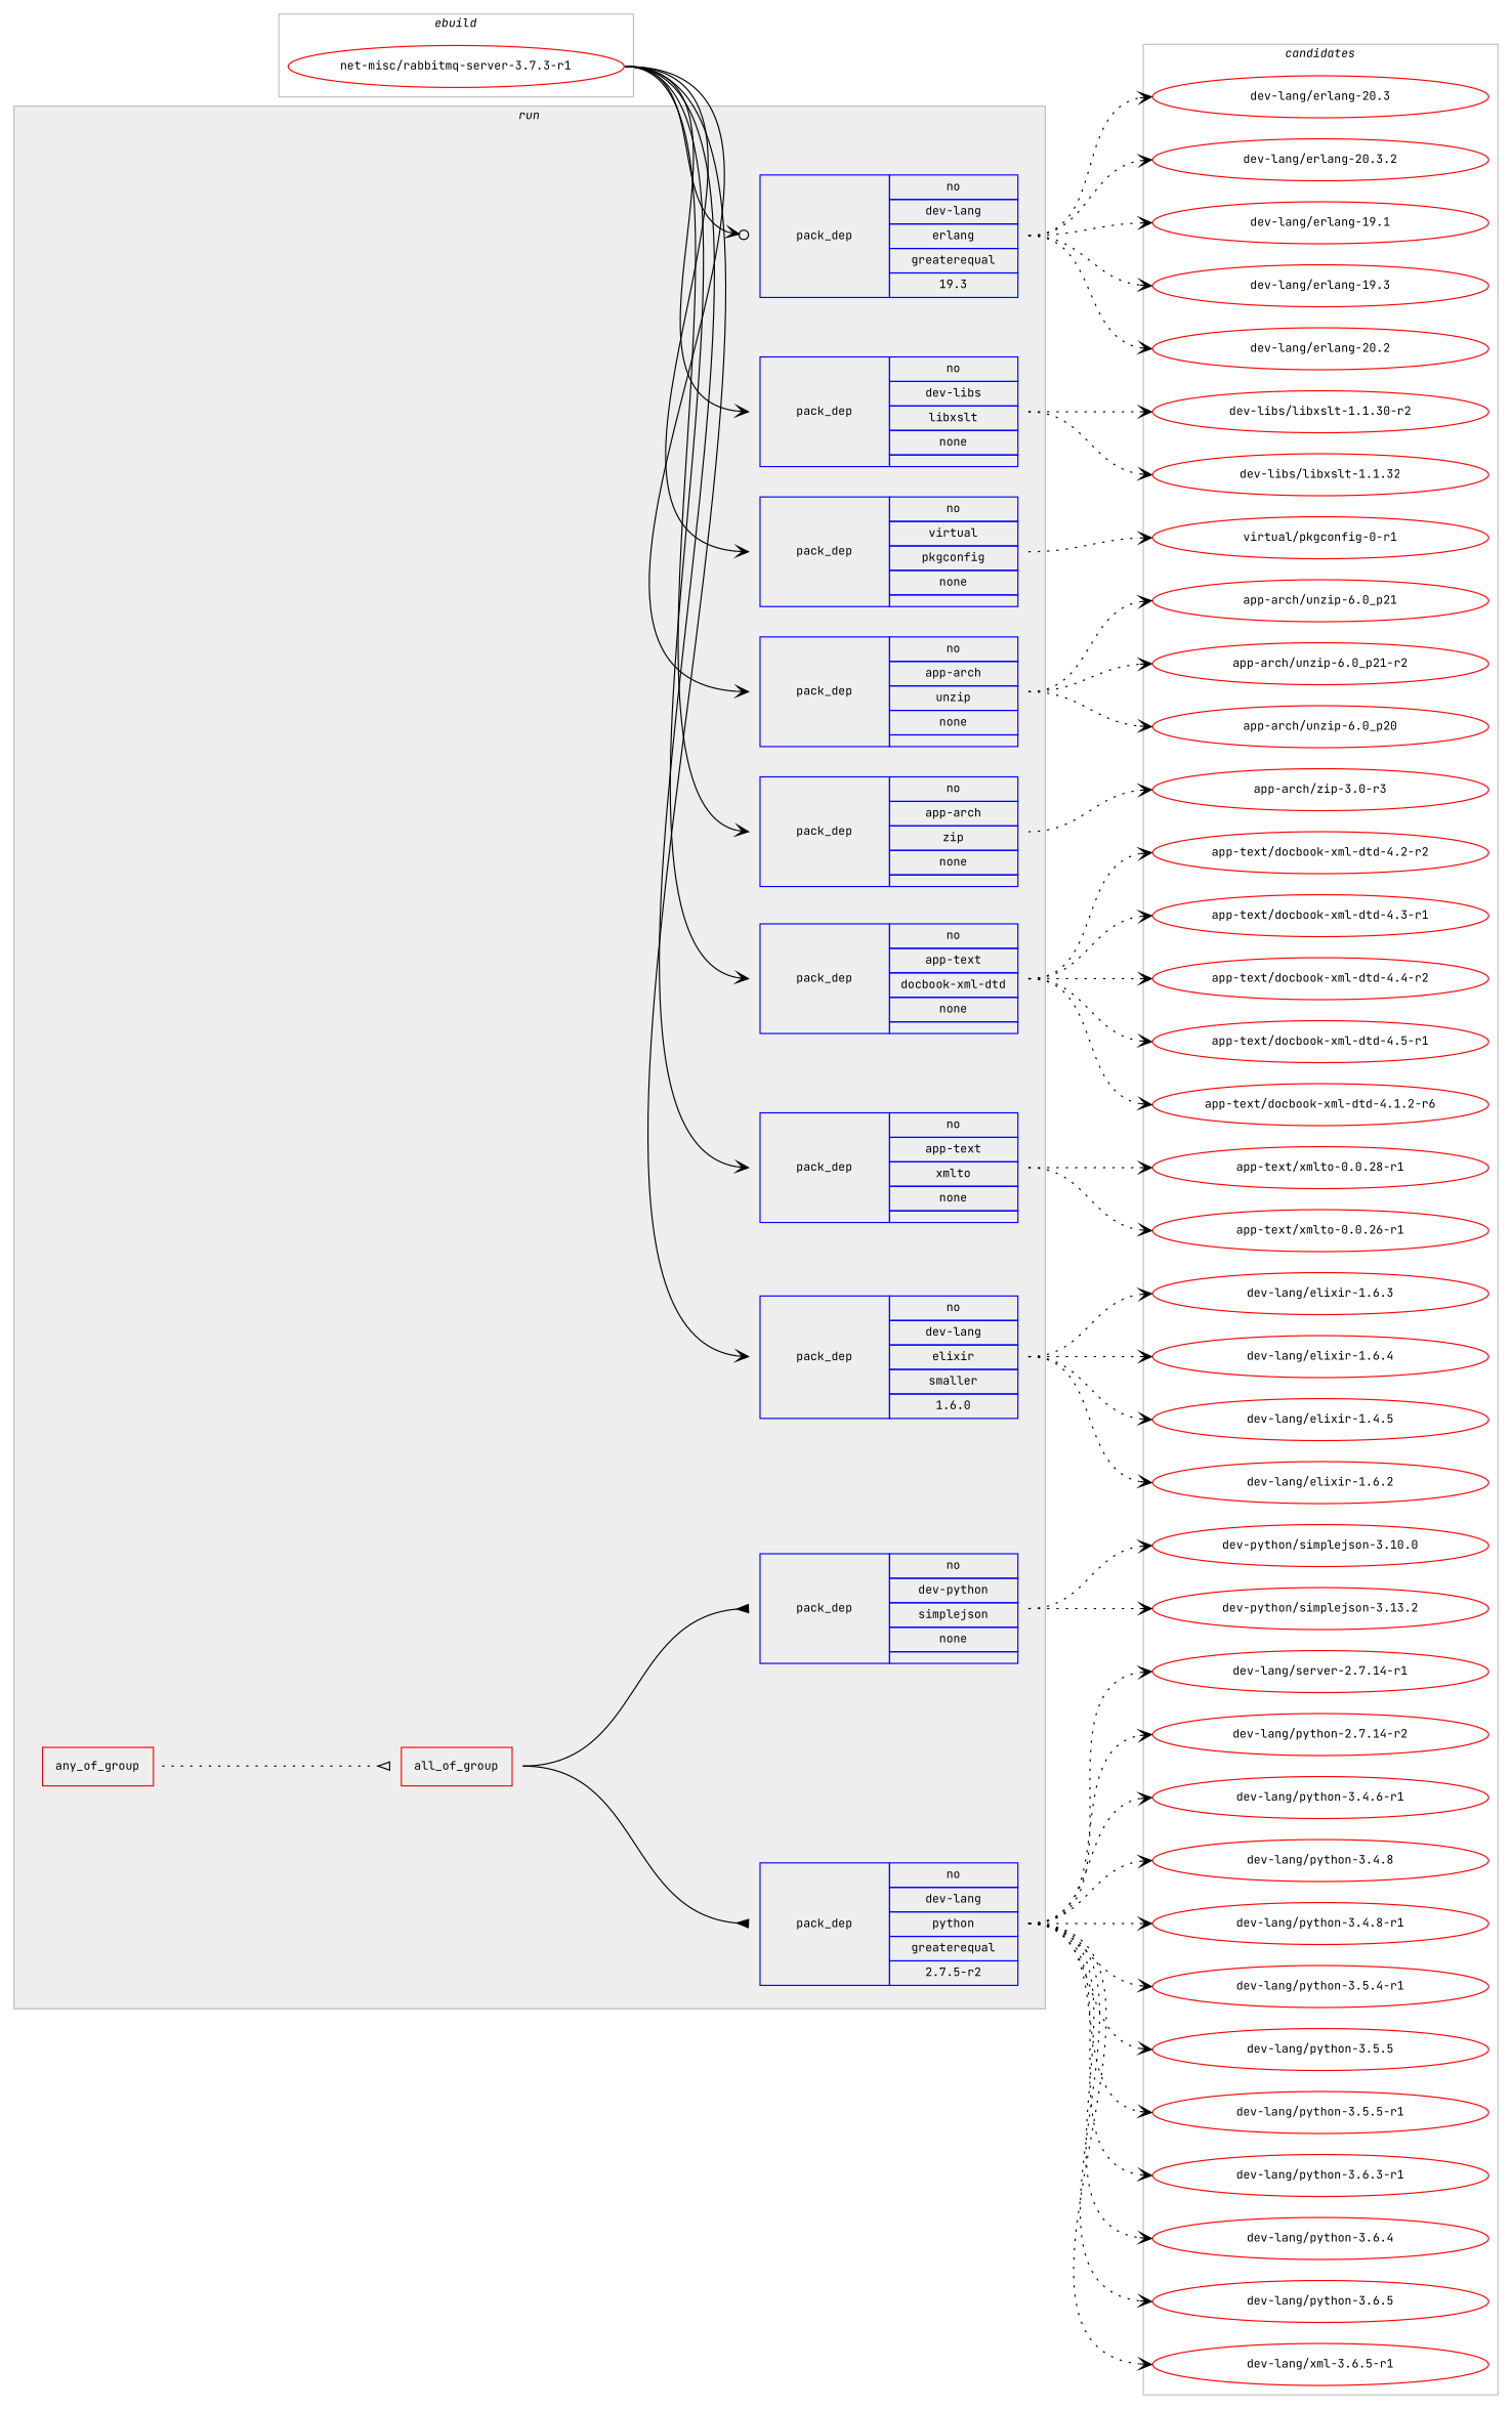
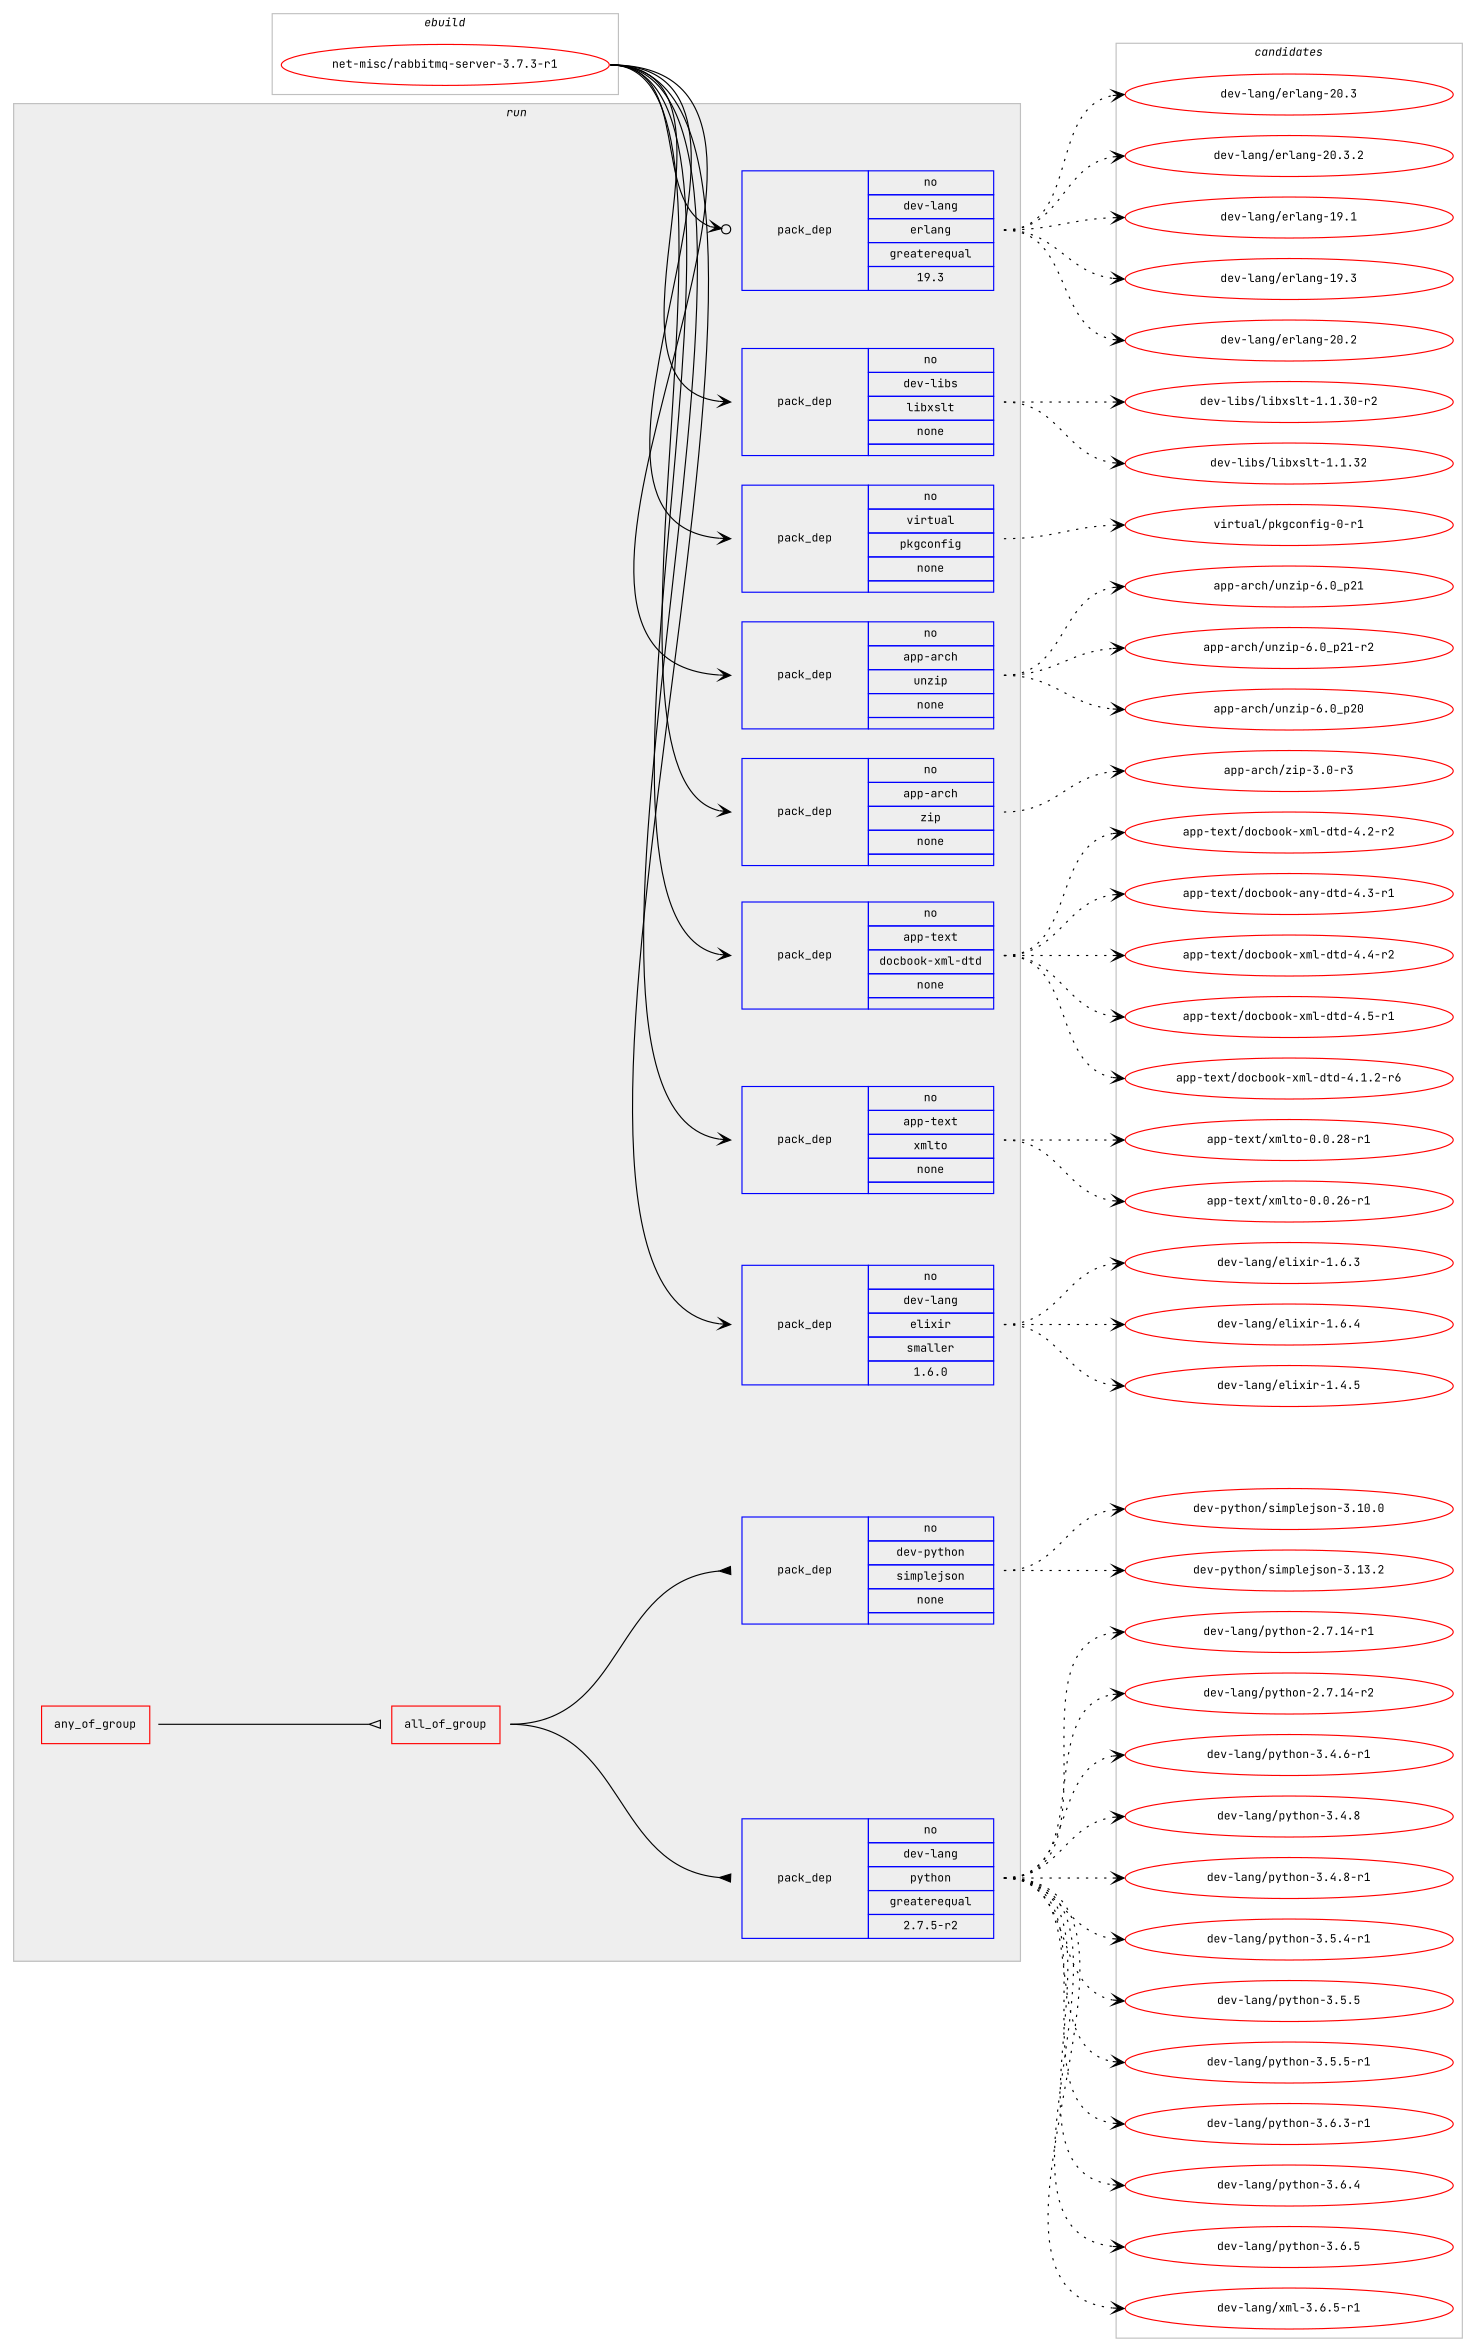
  digraph {
    compound=true
    concentrate=true
    fontname="JetBrains Mono"
    fontsize=10
    newrank=true
    rankdir=LR
    ranksep=1.5
    node [color=red fontname="JetBrains Mono" fontsize=10]
    edge [arrowhead=vee fontname="JetBrains Mono" headport=w style=dotted tailport=e weight=100]
    n1 [label="net-misc/rabbitmq-server-3.7.3-r1" width=4]
    n2 [color=blue label=<<TABLE BORDER="0" CELLBORDER="1" CELLSPACING="0" CELLPADDING="4" WIDTH="220"><TR><TD ROWSPAN="6" CELLPADDING="30">pack_dep</TD></TR><TR><TD WIDTH="110">no</TD></TR><TR><TD>dev-lang</TD></TR><TR><TD>python</TD></TR><TR><TD>greaterequal</TD></TR><TR><TD>2.7.5-r2</TD></TR></TABLE>> shape=none]
    n3 [color=blue label=<<TABLE BORDER="0" CELLBORDER="1" CELLSPACING="0" CELLPADDING="4" WIDTH="220"><TR><TD ROWSPAN="6" CELLPADDING="30">pack_dep</TD></TR><TR><TD WIDTH="110">no</TD></TR><TR><TD>dev-python</TD></TR><TR><TD>simplejson</TD></TR><TR><TD>none</TD></TR><TR><TD></TD></TR></TABLE>> shape=none]
    n4 [label=<<TABLE BORDER="0" CELLBORDER="1" CELLSPACING="0" CELLPADDING="4"><TR><TD CELLPADDING="10">all_of_group</TD></TR></TABLE>> shape=none]
    n5 [label=<<TABLE BORDER="0" CELLBORDER="1" CELLSPACING="0" CELLPADDING="4"><TR><TD CELLPADDING="10">any_of_group</TD></TR></TABLE>> shape=none]
    n6 [color=blue label=<<TABLE BORDER="0" CELLBORDER="1" CELLSPACING="0" CELLPADDING="4" WIDTH="220"><TR><TD ROWSPAN="6" CELLPADDING="30">pack_dep</TD></TR><TR><TD WIDTH="110">no</TD></TR><TR><TD>app-arch</TD></TR><TR><TD>unzip</TD></TR><TR><TD>none</TD></TR><TR><TD></TD></TR></TABLE>> shape=none]
    n7 [color=blue label=<<TABLE BORDER="0" CELLBORDER="1" CELLSPACING="0" CELLPADDING="4" WIDTH="220"><TR><TD ROWSPAN="6" CELLPADDING="30">pack_dep</TD></TR><TR><TD WIDTH="110">no</TD></TR><TR><TD>app-arch</TD></TR><TR><TD>zip</TD></TR><TR><TD>none</TD></TR><TR><TD></TD></TR></TABLE>> shape=none]
    n8 [color=blue label=<<TABLE BORDER="0" CELLBORDER="1" CELLSPACING="0" CELLPADDING="4" WIDTH="220"><TR><TD ROWSPAN="6" CELLPADDING="30">pack_dep</TD></TR><TR><TD WIDTH="110">no</TD></TR><TR><TD>app-text</TD></TR><TR><TD>docbook-xml-dtd</TD></TR><TR><TD>none</TD></TR><TR><TD></TD></TR></TABLE>> shape=none]
    n9 [color=blue label=<<TABLE BORDER="0" CELLBORDER="1" CELLSPACING="0" CELLPADDING="4" WIDTH="220"><TR><TD ROWSPAN="6" CELLPADDING="30">pack_dep</TD></TR><TR><TD WIDTH="110">no</TD></TR><TR><TD>app-text</TD></TR><TR><TD>xmlto</TD></TR><TR><TD>none</TD></TR><TR><TD></TD></TR></TABLE>> shape=none]
    n10 [color=blue label=<<TABLE BORDER="0" CELLBORDER="1" CELLSPACING="0" CELLPADDING="4" WIDTH="220"><TR><TD ROWSPAN="6" CELLPADDING="30">pack_dep</TD></TR><TR><TD WIDTH="110">no</TD></TR><TR><TD>dev-lang</TD></TR><TR><TD>elixir</TD></TR><TR><TD>smaller</TD></TR><TR><TD>1.6.0</TD></TR></TABLE>> shape=none]
    n11 [color=blue label=<<TABLE BORDER="0" CELLBORDER="1" CELLSPACING="0" CELLPADDING="4" WIDTH="220"><TR><TD ROWSPAN="6" CELLPADDING="30">pack_dep</TD></TR><TR><TD WIDTH="110">no</TD></TR><TR><TD>dev-libs</TD></TR><TR><TD>libxslt</TD></TR><TR><TD>none</TD></TR><TR><TD></TD></TR></TABLE>> shape=none]
    n12 [color=blue label=<<TABLE BORDER="0" CELLBORDER="1" CELLSPACING="0" CELLPADDING="4" WIDTH="220"><TR><TD ROWSPAN="6" CELLPADDING="30">pack_dep</TD></TR><TR><TD WIDTH="110">no</TD></TR><TR><TD>virtual</TD></TR><TR><TD>pkgconfig</TD></TR><TR><TD>none</TD></TR><TR><TD></TD></TR></TABLE>> shape=none]
    n13 [color=blue label=<<TABLE BORDER="0" CELLBORDER="1" CELLSPACING="0" CELLPADDING="4" WIDTH="220"><TR><TD ROWSPAN="6" CELLPADDING="30">pack_dep</TD></TR><TR><TD WIDTH="110">no</TD></TR><TR><TD>dev-lang</TD></TR><TR><TD>erlang</TD></TR><TR><TD>greaterequal</TD></TR><TR><TD>19.3</TD></TR></TABLE>> shape=none]
-   n14 [label="dev-lang/server-2.7.14-r1" width=4]
+   n14 [label="dev-lang/python-2.7.14-r1" width=4]
    n15 [label="dev-lang/python-2.7.14-r2" width=4]
    n16 [label="dev-lang/python-3.4.6-r1" width=4]
    n17 [label="dev-lang/python-3.4.8" width=4]
    n18 [label="dev-lang/python-3.4.8-r1" width=4]
    n19 [label="dev-lang/python-3.5.4-r1" width=4]
    n20 [label="dev-lang/python-3.5.5" width=4]
    n21 [label="dev-lang/python-3.5.5-r1" width=4]
    n22 [label="dev-lang/python-3.6.3-r1" width=4]
    n23 [label="dev-lang/python-3.6.4" width=4]
    n24 [label="dev-lang/python-3.6.5" width=4]
    n25 [label="dev-lang/xml-3.6.5-r1" width=4]
    n26 [label="dev-python/simplejson-3.10.0" width=4]
    n27 [label="dev-python/simplejson-3.13.2" width=4]
    n28 [label="app-arch/unzip-6.0_p20" width=4]
    n29 [label="app-arch/unzip-6.0_p21" width=4]
    n30 [label="app-arch/unzip-6.0_p21-r2" width=4]
    n31 [label="app-arch/zip-3.0-r3" width=4]
    n32 [label="app-text/docbook-xml-dtd-4.1.2-r6" width=4]
    n33 [label="app-text/docbook-xml-dtd-4.2-r2" width=4]
-   n34 [label="app-text/docbook-xml-dtd-4.3-r1" width=4]
+   n34 [label="app-text/docbook-any-dtd-4.3-r1" width=4]
    n35 [label="app-text/docbook-xml-dtd-4.4-r2" width=4]
    n36 [label="app-text/docbook-xml-dtd-4.5-r1" width=4]
    n37 [label="app-text/xmlto-0.0.26-r1" width=4]
    n38 [label="app-text/xmlto-0.0.28-r1" width=4]
    n39 [label="virtual/pkgconfig-0-r1" width=4]
    n40 [label="dev-lang/elixir-1.4.5" width=4]
-   n41 [label="dev-lang/elixir-1.6.2" width=4]
    n42 [label="dev-lang/elixir-1.6.3" width=4]
    n43 [label="dev-lang/elixir-1.6.4" width=4]
    n44 [label="dev-libs/libxslt-1.1.30-r2" width=4]
    n45 [label="dev-libs/libxslt-1.1.32" width=4]
    n46 [label="dev-lang/erlang-19.1" width=4]
    n47 [label="dev-lang/erlang-19.3" width=4]
    n48 [label="dev-lang/erlang-20.2" width=4]
    n49 [label="dev-lang/erlang-20.3" width=4]
    n50 [label="dev-lang/erlang-20.3.2" width=4]
    subgraph cluster_1 {
      color=gray
      label=<<i>ebuild</i>>
      rank=same
      n1
    }
    subgraph cluster_2 {
      color=gray
      label=<<i>dependencies</i>>
      subgraph cluster_3 {
        color=gray
        fillcolor="#eeeeee"
        label=<<i>compile</i>>
        style=filled
        subgraph sub_4 {
          color=gray
          fillcolor="#eeeeee"
          label=<<i>compile</i>>
          style=filled
          n5
          subgraph sub_5 {
            color=gray
            fillcolor="#eeeeee"
            label=<<i>compile</i>>
            style=filled
            n4
            subgraph sub_6 {
              color=gray
              fillcolor="#eeeeee"
              label=<<i>compile</i>>
              style=filled
              n2
            }
            subgraph sub_7 {
              color=gray
              fillcolor="#eeeeee"
              label=<<i>compile</i>>
              style=filled
              n3
            }
          }
        }
        subgraph sub_8 {
          color=gray
          fillcolor="#eeeeee"
          label=<<i>compile</i>>
          style=filled
          n6
        }
        subgraph sub_9 {
          color=gray
          fillcolor="#eeeeee"
          label=<<i>compile</i>>
          style=filled
          n7
        }
        subgraph sub_10 {
          color=gray
          fillcolor="#eeeeee"
          label=<<i>compile</i>>
          style=filled
          n8
        }
        subgraph sub_11 {
          color=gray
          fillcolor="#eeeeee"
          label=<<i>compile</i>>
          style=filled
          n9
        }
        subgraph sub_12 {
          color=gray
          fillcolor="#eeeeee"
          label=<<i>compile</i>>
          style=filled
          n10
        }
        subgraph sub_13 {
          color=gray
          fillcolor="#eeeeee"
          label=<<i>compile</i>>
          style=filled
          n11
        }
        subgraph sub_14 {
          color=gray
          fillcolor="#eeeeee"
          label=<<i>compile</i>>
          style=filled
          n12
        }
      }
      subgraph cluster_15 {
        color=gray
        fillcolor="#eeeeee"
        label=<<i>compile and run</i>>
        style=filled
        subgraph sub_16 {
          color=gray
          fillcolor="#eeeeee"
          label=<<i>compile and run</i>>
          style=filled
          n13
        }
      }
      subgraph cluster_17 {
        color=gray
        fillcolor="#eeeeee"
        label=<<i>run</i>>
        style=filled
      }
    }
    subgraph cluster_18 {
      color=gray
      label=<<i>candidates</i>>
      rank=same
      subgraph sub_19 {
        color=black
        label=<<i>candidates</i>>
        nodesep=1
        rank=same
        n14
        n15
        n16
        n17
        n18
        n19
        n20
        n21
        n22
        n23
        n24
        n25
      }
      subgraph sub_20 {
        color=black
        label=<<i>candidates</i>>
        nodesep=1
        rank=same
        n26
        n27
      }
      subgraph sub_21 {
        color=black
        label=<<i>candidates</i>>
        nodesep=1
        rank=same
        n28
        n29
        n30
      }
      subgraph sub_22 {
        color=black
        label=<<i>candidates</i>>
        nodesep=1
        rank=same
        n31
      }
      subgraph sub_23 {
        color=black
        label=<<i>candidates</i>>
        nodesep=1
        rank=same
        n32
        n33
        n34
        n35
        n36
      }
      subgraph sub_24 {
        color=black
        label=<<i>candidates</i>>
        nodesep=1
        rank=same
        n37
        n38
      }
      subgraph sub_25 {
        color=black
        label=<<i>candidates</i>>
        nodesep=1
        rank=same
        n39
      }
      subgraph sub_26 {
        color=black
        label=<<i>candidates</i>>
        nodesep=1
        rank=same
        n40
-       n41
        n42
        n43
      }
      subgraph sub_27 {
        color=black
        label=<<i>candidates</i>>
        nodesep=1
        rank=same
        n44
        n45
      }
      subgraph sub_28 {
        color=black
        label=<<i>candidates</i>>
        nodesep=1
        rank=same
        n46
        n47
        n48
        n49
        n50
      }
    }
    n1 -> n6 [style=solid weight=20]
    n1 -> n7 [style=solid weight=20]
    n1 -> n8 [style=solid weight=20]
    n1 -> n9 [style=solid weight=20]
    n1 -> n10 [style=solid weight=20]
    n1 -> n11 [style=solid weight=20]
    n1 -> n12 [style=solid weight=20]
    n1 -> n13 [arrowhead=odotvee style=solid weight=20]
    n2 -> n14
    n2 -> n15
    n2 -> n16
    n2 -> n17
    n2 -> n18
    n2 -> n19
    n2 -> n20
    n2 -> n21
    n2 -> n22
    n2 -> n23
    n2 -> n24
    n2 -> n25
    n3 -> n26
    n3 -> n27
    n4 -> n2 [arrowhead=inv style=solid weight=20]
    n4 -> n3 [arrowhead=inv style=solid weight=20]
-   n5 -> n4 [arrowhead=oinv weight=20]
+   n5 -> n4 [arrowhead=oinv style=solid weight=20]
    n6 -> n28
    n6 -> n29
    n6 -> n30
    n7 -> n31
    n8 -> n32
    n8 -> n33
    n8 -> n34
    n8 -> n35
    n8 -> n36
    n9 -> n37
    n9 -> n38
    n10 -> n40
-   n10 -> n41
    n10 -> n42
    n10 -> n43
    n11 -> n44
    n11 -> n45
    n12 -> n39
    n13 -> n46
    n13 -> n47
    n13 -> n48
    n13 -> n49
    n13 -> n50
  }
